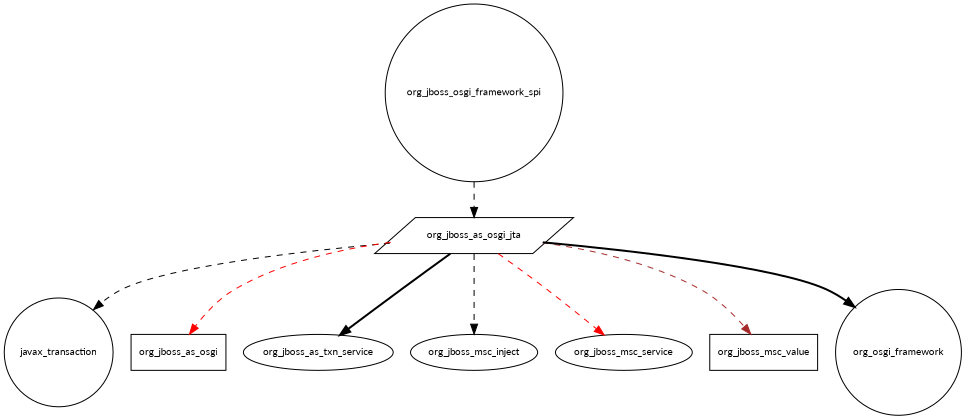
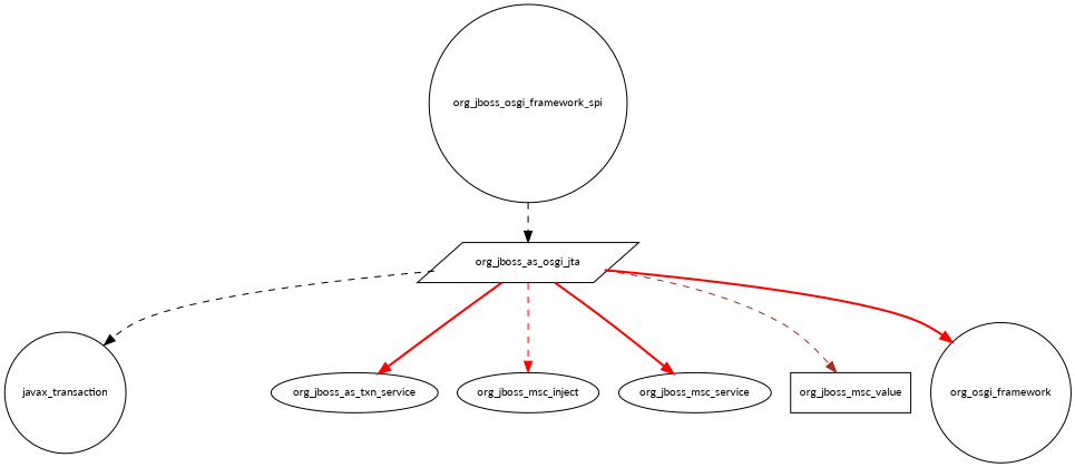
  digraph {
    fontname=Lato
    node [fontname=Lato fontsize=10.0 shape=circle]
    edge [color=black fontname=Lato style=dashed]
    org_jboss_as_osgi_jta [shape=parallelogram]
    javax_transaction
-   org_jboss_as_osgi [shape=box]
    org_jboss_as_txn_service [shape=ellipse]
    org_jboss_msc_inject [shape=ellipse]
    org_jboss_msc_service [shape=ellipse]
    org_jboss_msc_value [shape=box]
    org_osgi_framework
    org_jboss_osgi_framework_spi
    org_jboss_as_osgi_jta -> javax_transaction
-   org_jboss_as_osgi_jta -> org_jboss_as_osgi [color=red]
-   org_jboss_as_osgi_jta -> org_jboss_as_txn_service [style=bold]
-   org_jboss_as_osgi_jta -> org_jboss_msc_inject
-   org_jboss_as_osgi_jta -> org_jboss_msc_service [color=red]
+   org_jboss_as_osgi_jta -> org_jboss_as_txn_service [color=red style=bold]
+   org_jboss_as_osgi_jta -> org_jboss_msc_inject [color=red]
+   org_jboss_as_osgi_jta -> org_jboss_msc_service [color=red style=bold]
    org_jboss_as_osgi_jta -> org_jboss_msc_value [color=brown]
-   org_jboss_as_osgi_jta -> org_osgi_framework [style=bold]
+   org_jboss_as_osgi_jta -> org_osgi_framework [color=red style=bold]
    org_jboss_osgi_framework_spi -> org_jboss_as_osgi_jta
  }
